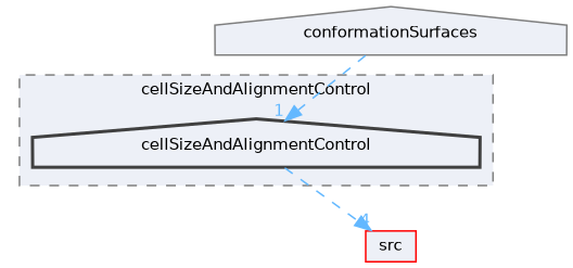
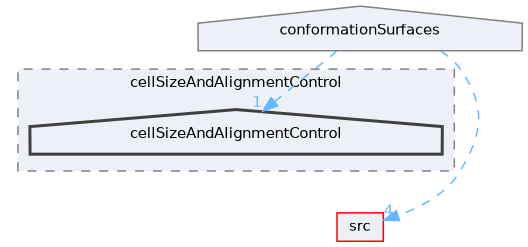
  digraph {
    compound=true
    node [fillcolor="#edf0f7" fontname=Helvetica fontsize=10 shape=house style=filled]
    edge [arrowhead=normal color=steelblue1 fontcolor=steelblue1 fontname=Helvetica fontsize=10 labeldistance=1.5 labelfontname=Helvetica labelfontsize=10 style=dashed]
    n1 [color=grey25 height=0.2 label=cellSizeAndAlignmentControl style="filled,bold" width=0.4]
    n2 [color=red height=0.2 label=src shape=box width=0.4]
    n3 [color=grey50 height=0.2 label=conformationSurfaces width=0.4]
    subgraph cluster_1 {
      bgcolor="#edf0f7"
      fontname=Helvetica
      fontsize=10
      label=cellSizeAndAlignmentControl
      pencolor=grey50
      style="filled,dashed"
      n1
    }
-   n1 -> n2 [headlabel=4]
+   n3 -> n2 [headlabel=4]
    n3 -> n1 [headlabel=1]
  }
